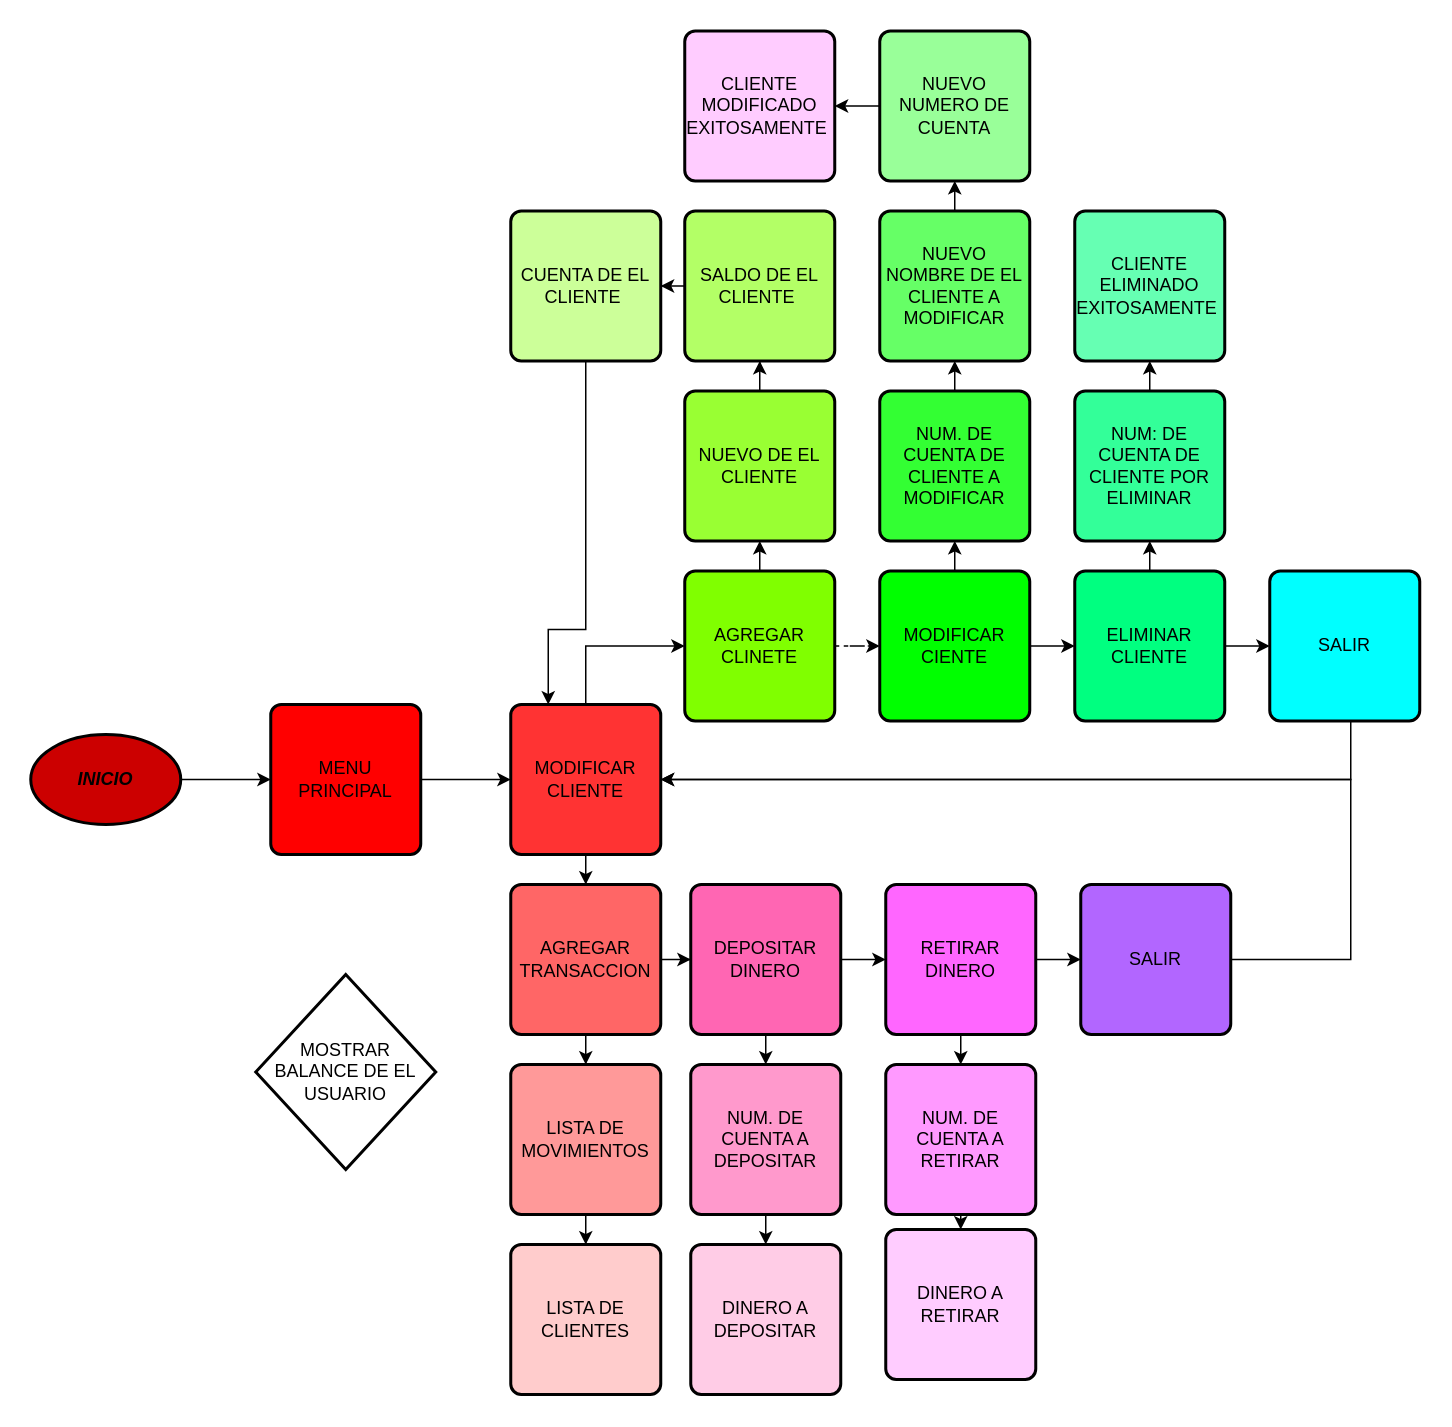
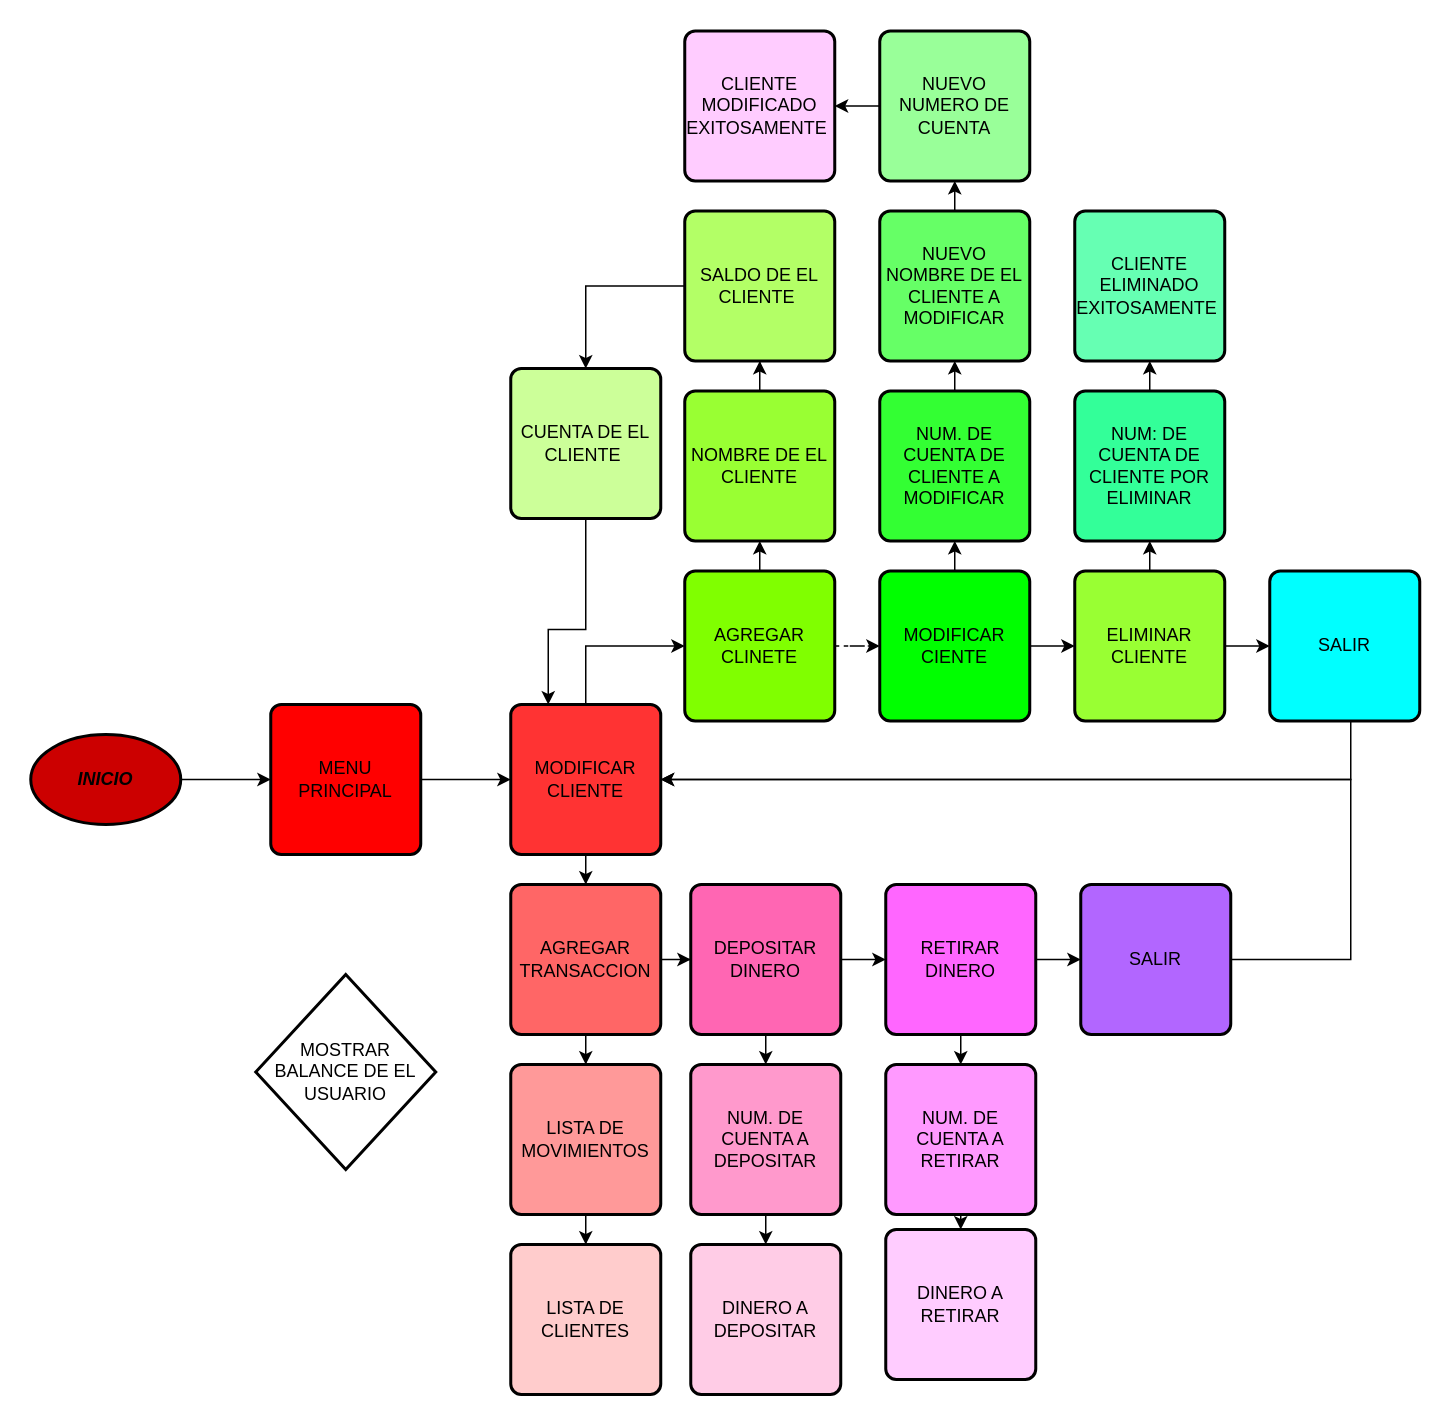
  <mxCell id="0" />
  <mxCell id="1" parent="0" />
  <mxCell id="2" style="edgeStyle=orthogonalEdgeStyle;rounded=0;orthogonalLoop=1;jettySize=auto;html=1;" parent="1" source="3" target="5" edge="1"><mxGeometry relative="1" as="geometry" /></mxCell>
  <mxCell id="3" value="&lt;b&gt;&lt;i&gt;INICIO&lt;/i&gt;&lt;/b&gt;" style="strokeWidth=2;html=1;shape=mxgraph.flowchart.start_1;whiteSpace=wrap;fillColor=#CC0000;" parent="1" vertex="1"><mxGeometry x="20" y="489" width="100" height="60" as="geometry" /></mxCell>
  <mxCell id="4" style="edgeStyle=orthogonalEdgeStyle;rounded=0;orthogonalLoop=1;jettySize=auto;html=1;entryX=0;entryY=0.5;entryDx=0;entryDy=0;" parent="1" source="5" target="15" edge="1"><mxGeometry relative="1" as="geometry" /></mxCell>
  <mxCell id="5" value="MENU PRINCIPAL" style="rounded=1;whiteSpace=wrap;html=1;absoluteArcSize=1;arcSize=14;strokeWidth=2;fillColor=#FF0000;" parent="1" vertex="1"><mxGeometry x="180" y="469" width="100" height="100" as="geometry" /></mxCell>
  <mxCell id="6" value="LISTA DE CLIENTES" style="rounded=1;whiteSpace=wrap;html=1;absoluteArcSize=1;arcSize=14;strokeWidth=2;fillColor=#FFCCCC;" parent="1" vertex="1"><mxGeometry x="340" y="829" width="100" height="100" as="geometry" /></mxCell>
  <mxCell id="7" value="" style="edgeStyle=orthogonalEdgeStyle;rounded=0;orthogonalLoop=1;jettySize=auto;html=1;" parent="1" source="8" target="6" edge="1"><mxGeometry relative="1" as="geometry" /></mxCell>
  <mxCell id="8" value="LISTA DE MOVIMIENTOS" style="rounded=1;whiteSpace=wrap;html=1;absoluteArcSize=1;arcSize=14;strokeWidth=2;fillColor=#FF9999;" parent="1" vertex="1"><mxGeometry x="340" y="709" width="100" height="100" as="geometry" /></mxCell>
  <mxCell id="9" value="" style="edgeStyle=orthogonalEdgeStyle;rounded=0;orthogonalLoop=1;jettySize=auto;html=1;" parent="1" source="12" target="8" edge="1"><mxGeometry relative="1" as="geometry" /></mxCell>
  <mxCell id="10" style="edgeStyle=orthogonalEdgeStyle;rounded=0;orthogonalLoop=1;jettySize=auto;html=1;entryX=0;entryY=0.5;entryDx=0;entryDy=0;" parent="1" source="12" target="48" edge="1"><mxGeometry relative="1" as="geometry" /></mxCell>
  <mxCell id="11" style="edgeStyle=orthogonalEdgeStyle;rounded=0;orthogonalLoop=1;jettySize=auto;html=1;" parent="1" source="48" target="45" edge="1"><mxGeometry relative="1" as="geometry" /></mxCell>
  <mxCell id="12" value="AGREGAR TRANSACCION" style="rounded=1;whiteSpace=wrap;html=1;absoluteArcSize=1;arcSize=14;strokeWidth=2;fillColor=#FF6666;" parent="1" vertex="1"><mxGeometry x="340" y="589" width="100" height="100" as="geometry" /></mxCell>
  <mxCell id="13" value="" style="edgeStyle=orthogonalEdgeStyle;rounded=0;orthogonalLoop=1;jettySize=auto;html=1;" parent="1" source="15" target="12" edge="1"><mxGeometry relative="1" as="geometry" /></mxCell>
  <mxCell id="14" style="edgeStyle=orthogonalEdgeStyle;rounded=0;orthogonalLoop=1;jettySize=auto;html=1;entryX=0;entryY=0.5;entryDx=0;entryDy=0;" parent="1" source="15" target="22" edge="1"><mxGeometry relative="1" as="geometry"><Array as="points"><mxPoint x="390" y="430" /></Array></mxGeometry></mxCell>
  <mxCell id="15" value="MODIFICAR CLIENTE" style="rounded=1;whiteSpace=wrap;html=1;absoluteArcSize=1;arcSize=14;strokeWidth=2;fillColor=#FF3333;" parent="1" vertex="1"><mxGeometry x="340" y="469" width="100" height="100" as="geometry" /></mxCell>
  <mxCell id="16" value="" style="edgeStyle=orthogonalEdgeStyle;rounded=0;orthogonalLoop=1;jettySize=auto;html=1;" parent="1" source="17" target="19" edge="1"><mxGeometry relative="1" as="geometry" /></mxCell>
- <mxCell id="17" value="NUEVO DE EL CLIENTE" style="rounded=1;whiteSpace=wrap;html=1;absoluteArcSize=1;arcSize=14;strokeWidth=2;fillColor=#99FF33;" parent="1" vertex="1"><mxGeometry x="456" y="260" width="100" height="100" as="geometry" /></mxCell>
+ <mxCell id="17" value="NOMBRE DE EL CLIENTE" style="rounded=1;whiteSpace=wrap;html=1;absoluteArcSize=1;arcSize=14;strokeWidth=2;fillColor=#99FF33;" parent="1" vertex="1"><mxGeometry x="456" y="260" width="100" height="100" as="geometry" /></mxCell>
  <mxCell id="18" value="" style="edgeStyle=orthogonalEdgeStyle;rounded=0;orthogonalLoop=1;jettySize=auto;html=1;" parent="1" source="19" target="32" edge="1"><mxGeometry relative="1" as="geometry" /></mxCell>
  <mxCell id="19" value="SALDO DE EL CLIENTE&amp;nbsp;" style="rounded=1;whiteSpace=wrap;html=1;absoluteArcSize=1;arcSize=14;strokeWidth=2;fillColor=#B3FF66;" parent="1" vertex="1"><mxGeometry x="456" y="140" width="100" height="100" as="geometry" /></mxCell>
  <mxCell id="20" value="" style="edgeStyle=orthogonalEdgeStyle;rounded=0;orthogonalLoop=1;jettySize=auto;html=1;dashed=1;" parent="1" source="22" target="28" edge="1"><mxGeometry relative="1" as="geometry" /></mxCell>
  <mxCell id="21" style="edgeStyle=orthogonalEdgeStyle;rounded=0;orthogonalLoop=1;jettySize=auto;html=1;exitX=0.5;exitY=0;exitDx=0;exitDy=0;entryX=0.5;entryY=1;entryDx=0;entryDy=0;" parent="1" source="22" target="17" edge="1"><mxGeometry relative="1" as="geometry" /></mxCell>
  <mxCell id="22" value="AGREGAR CLINETE" style="rounded=1;whiteSpace=wrap;html=1;absoluteArcSize=1;arcSize=14;strokeWidth=2;fillColor=#80FF00;" parent="1" vertex="1"><mxGeometry x="456" y="380" width="100" height="100" as="geometry" /></mxCell>
  <mxCell id="23" value="" style="edgeStyle=orthogonalEdgeStyle;rounded=0;orthogonalLoop=1;jettySize=auto;html=1;" parent="1" source="25" target="30" edge="1"><mxGeometry relative="1" as="geometry" /></mxCell>
  <mxCell id="24" style="edgeStyle=orthogonalEdgeStyle;rounded=0;orthogonalLoop=1;jettySize=auto;html=1;exitX=0.5;exitY=0;exitDx=0;exitDy=0;entryX=0.5;entryY=1;entryDx=0;entryDy=0;" parent="1" source="25" target="41" edge="1"><mxGeometry relative="1" as="geometry" /></mxCell>
- <mxCell id="25" value="ELIMINAR CLIENTE" style="rounded=1;whiteSpace=wrap;html=1;absoluteArcSize=1;arcSize=14;strokeWidth=2;fillColor=#00FF80;" parent="1" vertex="1"><mxGeometry x="716" y="380" width="100" height="100" as="geometry" /></mxCell>
+ <mxCell id="25" value="ELIMINAR CLIENTE" style="rounded=1;whiteSpace=wrap;html=1;absoluteArcSize=1;arcSize=14;strokeWidth=2;fillColor=#99ff33;" parent="1" vertex="1"><mxGeometry x="716" y="380" width="100" height="100" as="geometry" /></mxCell>
  <mxCell id="26" value="" style="edgeStyle=orthogonalEdgeStyle;rounded=0;orthogonalLoop=1;jettySize=auto;html=1;" parent="1" source="28" target="25" edge="1"><mxGeometry relative="1" as="geometry" /></mxCell>
  <mxCell id="27" style="edgeStyle=orthogonalEdgeStyle;rounded=0;orthogonalLoop=1;jettySize=auto;html=1;exitX=0.5;exitY=0;exitDx=0;exitDy=0;entryX=0.5;entryY=1;entryDx=0;entryDy=0;" parent="1" source="28" target="34" edge="1"><mxGeometry relative="1" as="geometry" /></mxCell>
  <mxCell id="28" value="MODIFICAR CIENTE" style="rounded=1;whiteSpace=wrap;html=1;absoluteArcSize=1;arcSize=14;strokeWidth=2;fillColor=#00FF00;" parent="1" vertex="1"><mxGeometry x="586" y="380" width="100" height="100" as="geometry" /></mxCell>
  <mxCell id="29" style="edgeStyle=orthogonalEdgeStyle;rounded=0;orthogonalLoop=1;jettySize=auto;html=1;" parent="1" source="30" target="15" edge="1"><mxGeometry relative="1" as="geometry"><mxPoint x="1100" y="519" as="targetPoint" /><Array as="points"><mxPoint x="900" y="519" /></Array></mxGeometry></mxCell>
  <mxCell id="30" value="SALIR" style="rounded=1;whiteSpace=wrap;html=1;absoluteArcSize=1;arcSize=14;strokeWidth=2;fillColor=#00FFFF;" parent="1" vertex="1"><mxGeometry x="846" y="380" width="100" height="100" as="geometry" /></mxCell>
  <mxCell id="31" style="edgeStyle=orthogonalEdgeStyle;rounded=0;orthogonalLoop=1;jettySize=auto;html=1;entryX=0.25;entryY=0;entryDx=0;entryDy=0;" parent="1" source="32" target="15" edge="1"><mxGeometry relative="1" as="geometry"><Array as="points"><mxPoint x="390" y="419" /><mxPoint x="365" y="419" /></Array></mxGeometry></mxCell>
- <mxCell id="32" value="CUENTA DE EL CLIENTE&amp;nbsp;" style="rounded=1;whiteSpace=wrap;html=1;absoluteArcSize=1;arcSize=14;strokeWidth=2;fillColor=#CCFF99;" parent="1" vertex="1"><mxGeometry x="340" y="140" width="100" height="100" as="geometry" /></mxCell>
+ <mxCell id="32" value="CUENTA DE EL CLIENTE&amp;nbsp;" style="rounded=1;whiteSpace=wrap;html=1;absoluteArcSize=1;arcSize=14;strokeWidth=2;fillColor=#CCFF99;" parent="1" vertex="1"><mxGeometry x="340" y="245" width="100" height="100" as="geometry" /></mxCell>
  <mxCell id="33" style="edgeStyle=orthogonalEdgeStyle;rounded=0;orthogonalLoop=1;jettySize=auto;html=1;exitX=0.5;exitY=0;exitDx=0;exitDy=0;entryX=0.5;entryY=1;entryDx=0;entryDy=0;" parent="1" source="34" target="36" edge="1"><mxGeometry relative="1" as="geometry" /></mxCell>
  <mxCell id="34" value="NUM. DE CUENTA DE CLIENTE A MODIFICAR" style="rounded=1;whiteSpace=wrap;html=1;absoluteArcSize=1;arcSize=14;strokeWidth=2;fillColor=#33FF33;" parent="1" vertex="1"><mxGeometry x="586" y="260" width="100" height="100" as="geometry" /></mxCell>
  <mxCell id="35" style="edgeStyle=orthogonalEdgeStyle;rounded=0;orthogonalLoop=1;jettySize=auto;html=1;exitX=0.5;exitY=0;exitDx=0;exitDy=0;entryX=0.5;entryY=1;entryDx=0;entryDy=0;" parent="1" source="36" target="38" edge="1"><mxGeometry relative="1" as="geometry" /></mxCell>
  <mxCell id="36" value="NUEVO NOMBRE DE EL CLIENTE A MODIFICAR" style="rounded=1;whiteSpace=wrap;html=1;absoluteArcSize=1;arcSize=14;strokeWidth=2;fillColor=#66FF66;" parent="1" vertex="1"><mxGeometry x="586" y="140" width="100" height="100" as="geometry" /></mxCell>
  <mxCell id="37" value="" style="edgeStyle=orthogonalEdgeStyle;rounded=0;orthogonalLoop=1;jettySize=auto;html=1;" parent="1" source="38" target="39" edge="1"><mxGeometry relative="1" as="geometry" /></mxCell>
  <mxCell id="38" value="NUEVO NUMERO DE CUENTA" style="rounded=1;whiteSpace=wrap;html=1;absoluteArcSize=1;arcSize=14;strokeWidth=2;fillColor=#99FF99;" parent="1" vertex="1"><mxGeometry x="586" y="20" width="100" height="100" as="geometry" /></mxCell>
  <mxCell id="39" value="CLIENTE MODIFICADO EXITOSAMENTE&amp;nbsp;" style="rounded=1;whiteSpace=wrap;html=1;absoluteArcSize=1;arcSize=14;strokeWidth=2;fillColor=#ffccff;" parent="1" vertex="1"><mxGeometry x="456" y="20" width="100" height="100" as="geometry" /></mxCell>
  <mxCell id="40" style="edgeStyle=orthogonalEdgeStyle;rounded=0;orthogonalLoop=1;jettySize=auto;html=1;exitX=0.5;exitY=0;exitDx=0;exitDy=0;entryX=0.5;entryY=1;entryDx=0;entryDy=0;" parent="1" source="41" target="42" edge="1"><mxGeometry relative="1" as="geometry" /></mxCell>
  <mxCell id="41" value="NUM: DE CUENTA DE CLIENTE POR ELIMINAR" style="rounded=1;whiteSpace=wrap;html=1;absoluteArcSize=1;arcSize=14;strokeWidth=2;fillColor=#33FF99;" parent="1" vertex="1"><mxGeometry x="716" y="260" width="100" height="100" as="geometry" /></mxCell>
  <mxCell id="42" value="CLIENTE ELIMINADO EXITOSAMENTE&amp;nbsp;" style="rounded=1;whiteSpace=wrap;html=1;absoluteArcSize=1;arcSize=14;strokeWidth=2;fillColor=#66FFB3;" parent="1" vertex="1"><mxGeometry x="716" y="140" width="100" height="100" as="geometry" /></mxCell>
  <mxCell id="43" style="edgeStyle=orthogonalEdgeStyle;rounded=0;orthogonalLoop=1;jettySize=auto;html=1;exitX=0.5;exitY=1;exitDx=0;exitDy=0;entryX=0.5;entryY=0;entryDx=0;entryDy=0;" parent="1" source="45" target="51" edge="1"><mxGeometry relative="1" as="geometry" /></mxCell>
  <mxCell id="44" value="" style="edgeStyle=orthogonalEdgeStyle;rounded=0;orthogonalLoop=1;jettySize=auto;html=1;" parent="1" source="45" target="56" edge="1"><mxGeometry relative="1" as="geometry" /></mxCell>
  <mxCell id="45" value="RETIRAR DINERO" style="rounded=1;whiteSpace=wrap;html=1;absoluteArcSize=1;arcSize=14;strokeWidth=2;fillColor=#FF66FF;" parent="1" vertex="1"><mxGeometry x="590" y="589" width="100" height="100" as="geometry" /></mxCell>
  <mxCell id="46" value="MOSTRAR BALANCE DE EL USUARIO" style="strokeWidth=2;html=1;shape=mxgraph.flowchart.decision;whiteSpace=wrap;" parent="1" vertex="1"><mxGeometry x="170" y="649" width="120" height="130" as="geometry" /></mxCell>
  <mxCell id="47" style="edgeStyle=orthogonalEdgeStyle;rounded=0;orthogonalLoop=1;jettySize=auto;html=1;exitX=0.5;exitY=1;exitDx=0;exitDy=0;entryX=0.5;entryY=0;entryDx=0;entryDy=0;" parent="1" source="48" target="53" edge="1"><mxGeometry relative="1" as="geometry" /></mxCell>
  <mxCell id="48" value="DEPOSITAR DINERO" style="rounded=1;whiteSpace=wrap;html=1;absoluteArcSize=1;arcSize=14;strokeWidth=2;fillColor=#FF66B3;" parent="1" vertex="1"><mxGeometry x="460" y="589" width="100" height="100" as="geometry" /></mxCell>
  <mxCell id="49" value="DINERO A DEPOSITAR" style="rounded=1;whiteSpace=wrap;html=1;absoluteArcSize=1;arcSize=14;strokeWidth=2;fillColor=#FFCCE6;" parent="1" vertex="1"><mxGeometry x="460" y="829" width="100" height="100" as="geometry" /></mxCell>
  <mxCell id="50" style="edgeStyle=orthogonalEdgeStyle;rounded=0;orthogonalLoop=1;jettySize=auto;html=1;exitX=0.5;exitY=1;exitDx=0;exitDy=0;entryX=0.5;entryY=0;entryDx=0;entryDy=0;" parent="1" source="51" target="54" edge="1"><mxGeometry relative="1" as="geometry" /></mxCell>
  <mxCell id="51" value="NUM. DE CUENTA A RETIRAR" style="rounded=1;whiteSpace=wrap;html=1;absoluteArcSize=1;arcSize=14;strokeWidth=2;fillColor=#FF99FF;" parent="1" vertex="1"><mxGeometry x="590" y="709" width="100" height="100" as="geometry" /></mxCell>
  <mxCell id="52" style="edgeStyle=orthogonalEdgeStyle;rounded=0;orthogonalLoop=1;jettySize=auto;html=1;exitX=0.5;exitY=1;exitDx=0;exitDy=0;entryX=0.5;entryY=0;entryDx=0;entryDy=0;" parent="1" source="53" target="49" edge="1"><mxGeometry relative="1" as="geometry" /></mxCell>
  <mxCell id="53" value="NUM. DE CUENTA A DEPOSITAR" style="rounded=1;whiteSpace=wrap;html=1;absoluteArcSize=1;arcSize=14;strokeWidth=2;fillColor=#FF99CC;" parent="1" vertex="1"><mxGeometry x="460" y="709" width="100" height="100" as="geometry" /></mxCell>
  <mxCell id="54" value="DINERO A RETIRAR" style="rounded=1;whiteSpace=wrap;html=1;absoluteArcSize=1;arcSize=14;strokeWidth=2;fillColor=#FFCCFF;" parent="1" vertex="1"><mxGeometry x="590" y="819" width="100" height="100" as="geometry" /></mxCell>
  <mxCell id="55" style="edgeStyle=orthogonalEdgeStyle;rounded=0;orthogonalLoop=1;jettySize=auto;html=1;" parent="1" source="56" target="15" edge="1"><mxGeometry relative="1" as="geometry"><Array as="points"><mxPoint x="900" y="639" /><mxPoint x="900" y="519" /></Array></mxGeometry></mxCell>
  <mxCell id="56" value="SALIR" style="rounded=1;whiteSpace=wrap;html=1;absoluteArcSize=1;arcSize=14;strokeWidth=2;fillColor=#B266FF;" parent="1" vertex="1"><mxGeometry x="720" y="589" width="100" height="100" as="geometry" /></mxCell>
